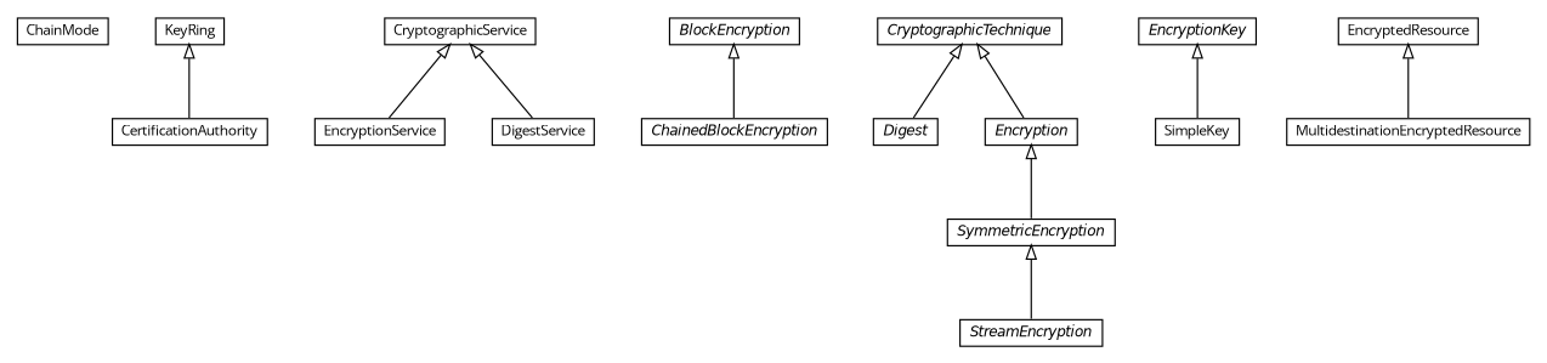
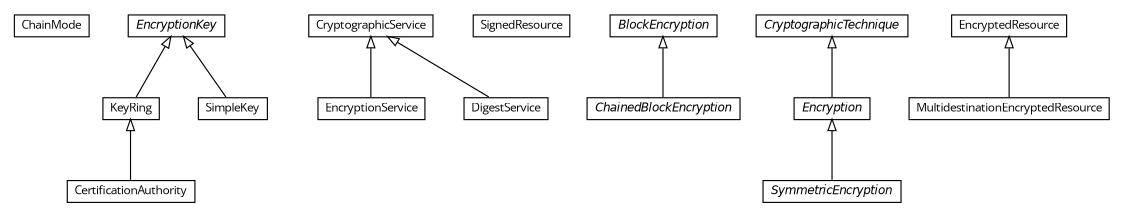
  digraph {
    fontname="Open Sans"
    nodesep=0.25
    ranksep=0.5
    node [fontcolor=black fontname="Open Sans" fontsize=10.0 shape=plaintext]
    edge [arrowtail=empty dir=back fontname="Open Sans" fontsize=10 headport=p labelfontname=Helvetica labelfontsize=10 tailport=p]
    n1 [label=<<table title="org.universAAL.ontology.cryptographic.ChainMode" border="0" cellborder="1" cellspacing="0" cellpadding="2" port="p" href="./ChainMode.html"> 		<tr><td><table border="0" cellspacing="0" cellpadding="1"> <tr><td align="center" balign="center"> ChainMode </td></tr> 		</table></td></tr> 		</table>>]
    n2 [label=<<table title="org.universAAL.ontology.cryptographic.CertificationAuthority" border="0" cellborder="1" cellspacing="0" cellpadding="2" port="p" href="./CertificationAuthority.html"> 		<tr><td><table border="0" cellspacing="0" cellpadding="1"> <tr><td align="center" balign="center"> CertificationAuthority </td></tr> 		</table></td></tr> 		</table>>]
    n3 [label=<<table title="org.universAAL.ontology.cryptographic.EncryptionService" border="0" cellborder="1" cellspacing="0" cellpadding="2" port="p" href="./EncryptionService.html"> 		<tr><td><table border="0" cellspacing="0" cellpadding="1"> <tr><td align="center" balign="center"> EncryptionService </td></tr> 		</table></td></tr> 		</table>>]
+   n4 [label=<<table title="org.universAAL.ontology.cryptographic.SignedResource" border="0" cellborder="1" cellspacing="0" cellpadding="2" port="p" href="./SignedResource.html"> 		<tr><td><table border="0" cellspacing="0" cellpadding="1"> <tr><td align="center" balign="center"> SignedResource </td></tr> 		</table></td></tr> 		</table>>]
    n5 [label=<<table title="org.universAAL.ontology.cryptographic.ChainedBlockEncryption" border="0" cellborder="1" cellspacing="0" cellpadding="2" port="p" href="./ChainedBlockEncryption.html"> 		<tr><td><table border="0" cellspacing="0" cellpadding="1"> <tr><td align="center" balign="center"><font face="Helvetica-Oblique"> ChainedBlockEncryption </font></td></tr> 		</table></td></tr> 		</table>>]
    n6 [label=<<table title="org.universAAL.ontology.cryptographic.KeyRing" border="0" cellborder="1" cellspacing="0" cellpadding="2" port="p" href="./KeyRing.html"> 		<tr><td><table border="0" cellspacing="0" cellpadding="1"> <tr><td align="center" balign="center"> KeyRing </td></tr> 		</table></td></tr> 		</table>>]
    n7 [label=<<table title="org.universAAL.ontology.cryptographic.CryptographicTechnique" border="0" cellborder="1" cellspacing="0" cellpadding="2" port="p" href="./CryptographicTechnique.html"> 		<tr><td><table border="0" cellspacing="0" cellpadding="1"> <tr><td align="center" balign="center"><font face="Helvetica-Oblique"> CryptographicTechnique </font></td></tr> 		</table></td></tr> 		</table>>]
-   n8 [label=<<table title="org.universAAL.ontology.cryptographic.Digest" border="0" cellborder="1" cellspacing="0" cellpadding="2" port="p" href="./Digest.html"> 		<tr><td><table border="0" cellspacing="0" cellpadding="1"> <tr><td align="center" balign="center"><font face="Helvetica-Oblique"> Digest </font></td></tr> 		</table></td></tr> 		</table>>]
    n9 [label=<<table title="org.universAAL.ontology.cryptographic.Encryption" border="0" cellborder="1" cellspacing="0" cellpadding="2" port="p" href="./Encryption.html"> 		<tr><td><table border="0" cellspacing="0" cellpadding="1"> <tr><td align="center" balign="center"><font face="Helvetica-Oblique"> Encryption </font></td></tr> 		</table></td></tr> 		</table>>]
    n10 [label=<<table title="org.universAAL.ontology.cryptographic.SymmetricEncryption" border="0" cellborder="1" cellspacing="0" cellpadding="2" port="p" href="./SymmetricEncryption.html"> 		<tr><td><table border="0" cellspacing="0" cellpadding="1"> <tr><td align="center" balign="center"><font face="Helvetica-Oblique"> SymmetricEncryption </font></td></tr> 		</table></td></tr> 		</table>>]
    n11 [label=<<table title="org.universAAL.ontology.cryptographic.DigestService" border="0" cellborder="1" cellspacing="0" cellpadding="2" port="p" href="./DigestService.html"> 		<tr><td><table border="0" cellspacing="0" cellpadding="1"> <tr><td align="center" balign="center"> DigestService </td></tr> 		</table></td></tr> 		</table>>]
    n12 [label=<<table title="org.universAAL.ontology.cryptographic.EncryptionKey" border="0" cellborder="1" cellspacing="0" cellpadding="2" port="p" href="./EncryptionKey.html"> 		<tr><td><table border="0" cellspacing="0" cellpadding="1"> <tr><td align="center" balign="center"><font face="Helvetica-Oblique"> EncryptionKey </font></td></tr> 		</table></td></tr> 		</table>>]
    n13 [label=<<table title="org.universAAL.ontology.cryptographic.SimpleKey" border="0" cellborder="1" cellspacing="0" cellpadding="2" port="p" href="./SimpleKey.html"> 		<tr><td><table border="0" cellspacing="0" cellpadding="1"> <tr><td align="center" balign="center"> SimpleKey </td></tr> 		</table></td></tr> 		</table>>]
-   n14 [label=<<table title="org.universAAL.ontology.cryptographic.StreamEncryption" border="0" cellborder="1" cellspacing="0" cellpadding="2" port="p" href="./StreamEncryption.html"> 		<tr><td><table border="0" cellspacing="0" cellpadding="1"> <tr><td align="center" balign="center"><font face="Helvetica-Oblique"> StreamEncryption </font></td></tr> 		</table></td></tr> 		</table>>]
    n15 [label=<<table title="org.universAAL.ontology.cryptographic.EncryptedResource" border="0" cellborder="1" cellspacing="0" cellpadding="2" port="p" href="./EncryptedResource.html"> 		<tr><td><table border="0" cellspacing="0" cellpadding="1"> <tr><td align="center" balign="center"> EncryptedResource </td></tr> 		</table></td></tr> 		</table>>]
    n16 [label=<<table title="org.universAAL.ontology.cryptographic.MultidestinationEncryptedResource" border="0" cellborder="1" cellspacing="0" cellpadding="2" port="p" href="./MultidestinationEncryptedResource.html"> 		<tr><td><table border="0" cellspacing="0" cellpadding="1"> <tr><td align="center" balign="center"> MultidestinationEncryptedResource </td></tr> 		</table></td></tr> 		</table>>]
    n17 [label=<<table title="org.universAAL.ontology.cryptographic.BlockEncryption" border="0" cellborder="1" cellspacing="0" cellpadding="2" port="p" href="./BlockEncryption.html"> 		<tr><td><table border="0" cellspacing="0" cellpadding="1"> <tr><td align="center" balign="center"><font face="Helvetica-Oblique"> BlockEncryption </font></td></tr> 		</table></td></tr> 		</table>>]
    n18 [label=<<table title="org.universAAL.ontology.cryptographic.CryptographicService" border="0" cellborder="1" cellspacing="0" cellpadding="2" port="p" href="./CryptographicService.html"> 		<tr><td><table border="0" cellspacing="0" cellpadding="1"> <tr><td align="center" balign="center"> CryptographicService </td></tr> 		</table></td></tr> 		</table>>]
    n6 -> n2
-   n7 -> n8
    n7 -> n9
    n9 -> n10
-   n10 -> n14
+   n12 -> n6
    n12 -> n13
    n15 -> n16
    n17 -> n5
    n18 -> n3
    n18 -> n11
  }
